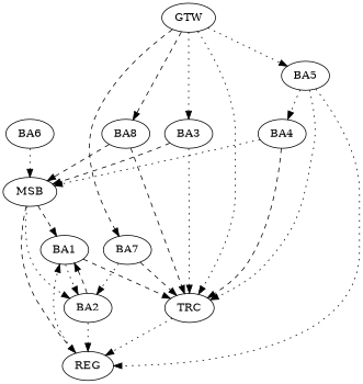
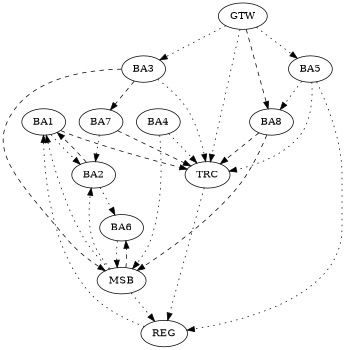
  strict digraph {
    edge [style=dotted]
    n1 [label=BA1]
    n2 [label=BA2]
    n3 [label=TRC]
    n4 [label=REG]
    n5 [label=BA3]
    n6 [label=MSB]
    n7 [label=BA6]
    n8 [label=BA4]
    n9 [label=BA5]
    n10 [label=BA7]
    n11 [label=BA8]
    n12 [label=GTW]
    n1 -> n2
    n1 -> n3 [style=dashed]
    n2 -> n1 [style=dashed]
-   n2 -> n4
+   n2 -> n7
    n3 -> n4
    n4 -> n1
    n5 -> n3
    n5 -> n6 [style=dashed]
-   n6 -> n1 [style=dashed]
+   n6 -> n1
    n6 -> n2
-   n6 -> n4 [style=dashed]
+   n6 -> n4
+   n6 -> n7 [style=dashed]
    n7 -> n6
-   n8 -> n3 [style=dashed]
+   n8 -> n3
    n8 -> n6
    n9 -> n3
    n9 -> n4
-   n9 -> n8
+   n9 -> n11
    n10 -> n2
    n10 -> n3 [style=dashed]
    n11 -> n3 [style=dashed]
    n11 -> n6 [style=dashed]
    n12 -> n3
    n12 -> n5
    n12 -> n9
-   n12 -> n10 [style=dashed]
+   n5 -> n10 [style=dashed]
    n12 -> n11 [style=dashed]
  }
